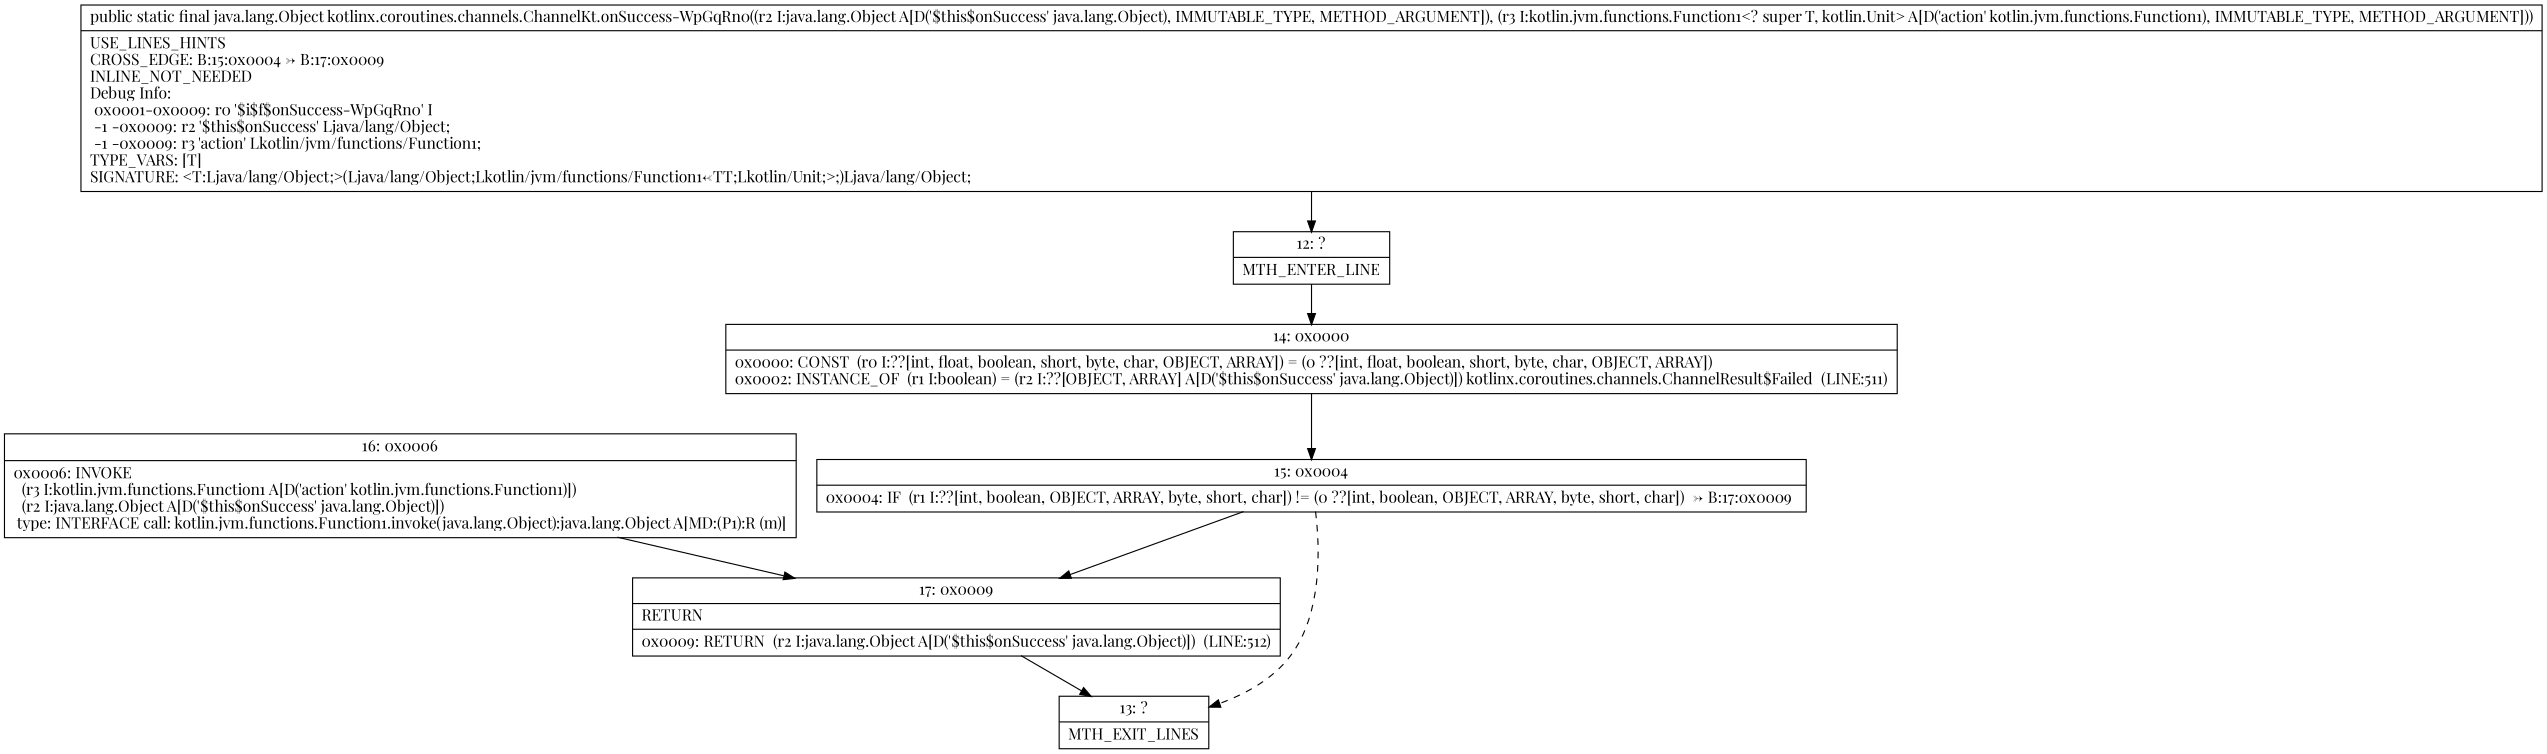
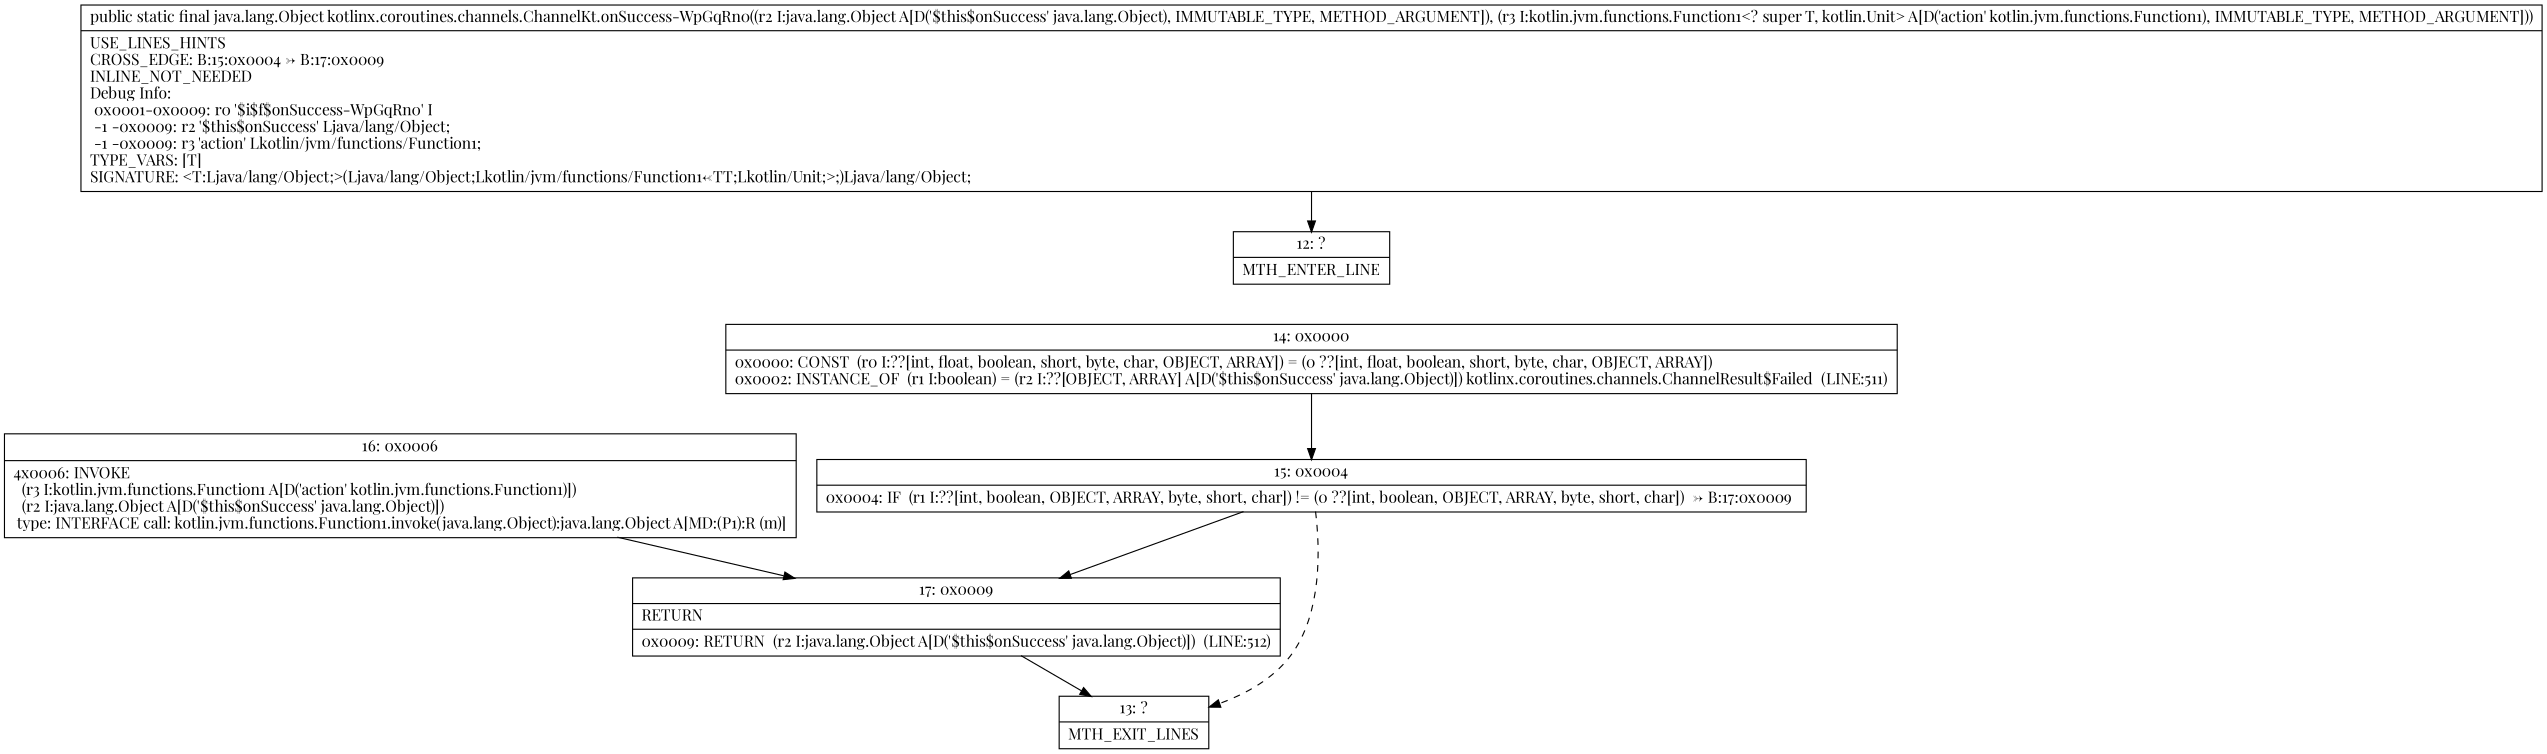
  digraph {
    fontname="Playfair Display"
    node [fontname="Playfair Display" shape=record]
    edge [fontname="Playfair Display"]
    n1 [label="{12\:\ ?|MTH_ENTER_LINE\l}"]
    n2 [label="{14\:\ 0x0000|0x0000: CONST  (r0 I:??[int, float, boolean, short, byte, char, OBJECT, ARRAY]) = (0 ??[int, float, boolean, short, byte, char, OBJECT, ARRAY]) \l0x0002: INSTANCE_OF  (r1 I:boolean) = (r2 I:??[OBJECT, ARRAY] A[D('$this$onSuccess' java.lang.Object)]) kotlinx.coroutines.channels.ChannelResult$Failed  (LINE:511)\l}"]
    n3 [label="{15\:\ 0x0004|0x0004: IF  (r1 I:??[int, boolean, OBJECT, ARRAY, byte, short, char]) != (0 ??[int, boolean, OBJECT, ARRAY, byte, short, char])  \-\> B:17:0x0009 \l}"]
    n4 [label="{17\:\ 0x0009|RETURN\l|0x0009: RETURN  (r2 I:java.lang.Object A[D('$this$onSuccess' java.lang.Object)])  (LINE:512)\l}"]
    n5 [label="{13\:\ ?|MTH_EXIT_LINES\l}"]
-   n6 [label="{16\:\ 0x0006|0x0006: INVOKE  \l  (r3 I:kotlin.jvm.functions.Function1 A[D('action' kotlin.jvm.functions.Function1)])\l  (r2 I:java.lang.Object A[D('$this$onSuccess' java.lang.Object)])\l type: INTERFACE call: kotlin.jvm.functions.Function1.invoke(java.lang.Object):java.lang.Object A[MD:(P1):R (m)]\l}"]
+   n6 [label="{16\:\ 0x0006|4x0006: INVOKE  \l  (r3 I:kotlin.jvm.functions.Function1 A[D('action' kotlin.jvm.functions.Function1)])\l  (r2 I:java.lang.Object A[D('$this$onSuccess' java.lang.Object)])\l type: INTERFACE call: kotlin.jvm.functions.Function1.invoke(java.lang.Object):java.lang.Object A[MD:(P1):R (m)]\l}"]
    n7 [label="{public static final java.lang.Object kotlinx.coroutines.channels.ChannelKt.onSuccess\-WpGqRn0((r2 I:java.lang.Object A[D('$this$onSuccess' java.lang.Object), IMMUTABLE_TYPE, METHOD_ARGUMENT]), (r3 I:kotlin.jvm.functions.Function1\<? super T, kotlin.Unit\> A[D('action' kotlin.jvm.functions.Function1), IMMUTABLE_TYPE, METHOD_ARGUMENT]))  | USE_LINES_HINTS\lCROSS_EDGE: B:15:0x0004 \-\> B:17:0x0009\lINLINE_NOT_NEEDED\lDebug Info:\l  0x0001\-0x0009: r0 '$i$f$onSuccess\-WpGqRn0' I\l  \-1 \-0x0009: r2 '$this$onSuccess' Ljava\/lang\/Object;\l  \-1 \-0x0009: r3 'action' Lkotlin\/jvm\/functions\/Function1;\lTYPE_VARS: [T]\lSIGNATURE: \<T:Ljava\/lang\/Object;\>(Ljava\/lang\/Object;Lkotlin\/jvm\/functions\/Function1\<\-TT;Lkotlin\/Unit;\>;)Ljava\/lang\/Object;\l}"]
-   n1 -> n2
    n2 -> n3
    n3 -> n4
    n3 -> n5 [style=dashed]
    n4 -> n5
    n6 -> n4
    n7 -> n1
  }
